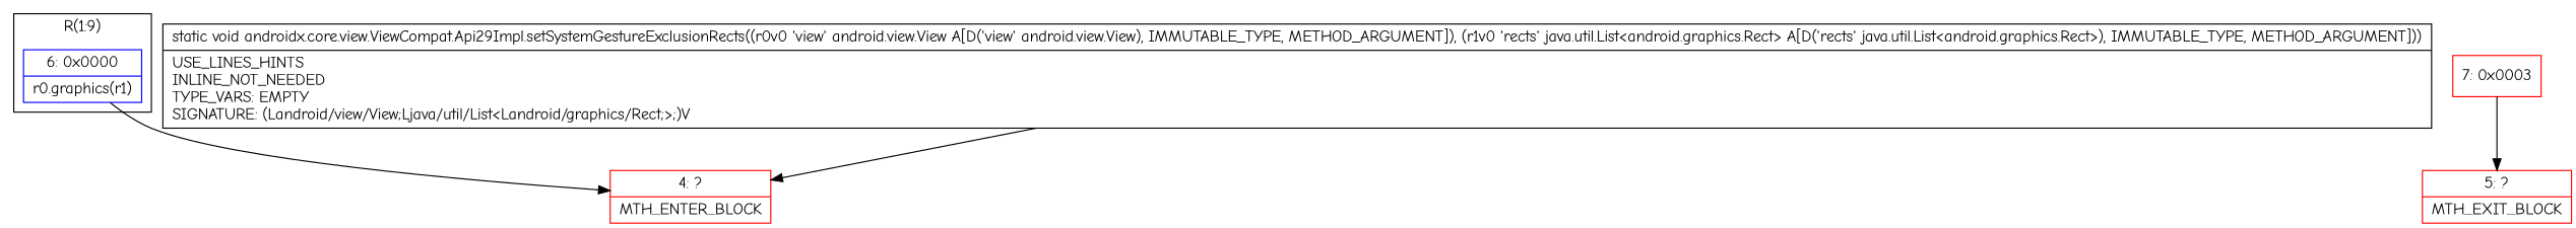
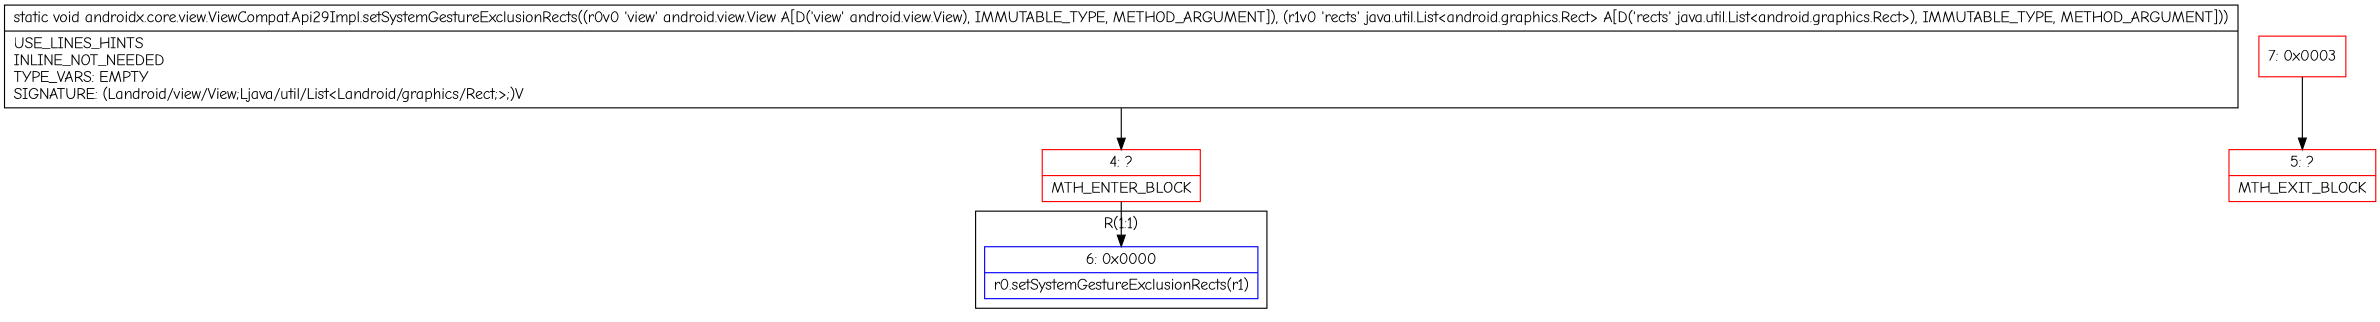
  digraph {
    fontname="Comic Neue"
    node [color=red fontname="Comic Neue" shape=record]
    edge [fontname="Comic Neue"]
-   n1 [color=blue label="{6\:\ 0x0000|r0.graphics(r1)\l}"]
+   n1 [color=blue label="{6\:\ 0x0000|r0.setSystemGestureExclusionRects(r1)\l}"]
    n2 [label="{7\:\ 0x0003}"]
    n3 [label="{5\:\ ?|MTH_EXIT_BLOCK\l}"]
    n4 [label="{4\:\ ?|MTH_ENTER_BLOCK\l}"]
    n5 [label="{static void androidx.core.view.ViewCompat.Api29Impl.setSystemGestureExclusionRects((r0v0 'view' android.view.View A[D('view' android.view.View), IMMUTABLE_TYPE, METHOD_ARGUMENT]), (r1v0 'rects' java.util.List\<android.graphics.Rect\> A[D('rects' java.util.List\<android.graphics.Rect\>), IMMUTABLE_TYPE, METHOD_ARGUMENT]))  | USE_LINES_HINTS\lINLINE_NOT_NEEDED\lTYPE_VARS: EMPTY\lSIGNATURE: (Landroid\/view\/View;Ljava\/util\/List\<Landroid\/graphics\/Rect;\>;)V\l}" color=""]
    subgraph cluster_1 {
-     label="R(1:9)"
+     label="R(1:1)"
      n1
    }
    n2 -> n3
-   n1 -> n4
+   n4 -> n1
    n5 -> n4
  }
